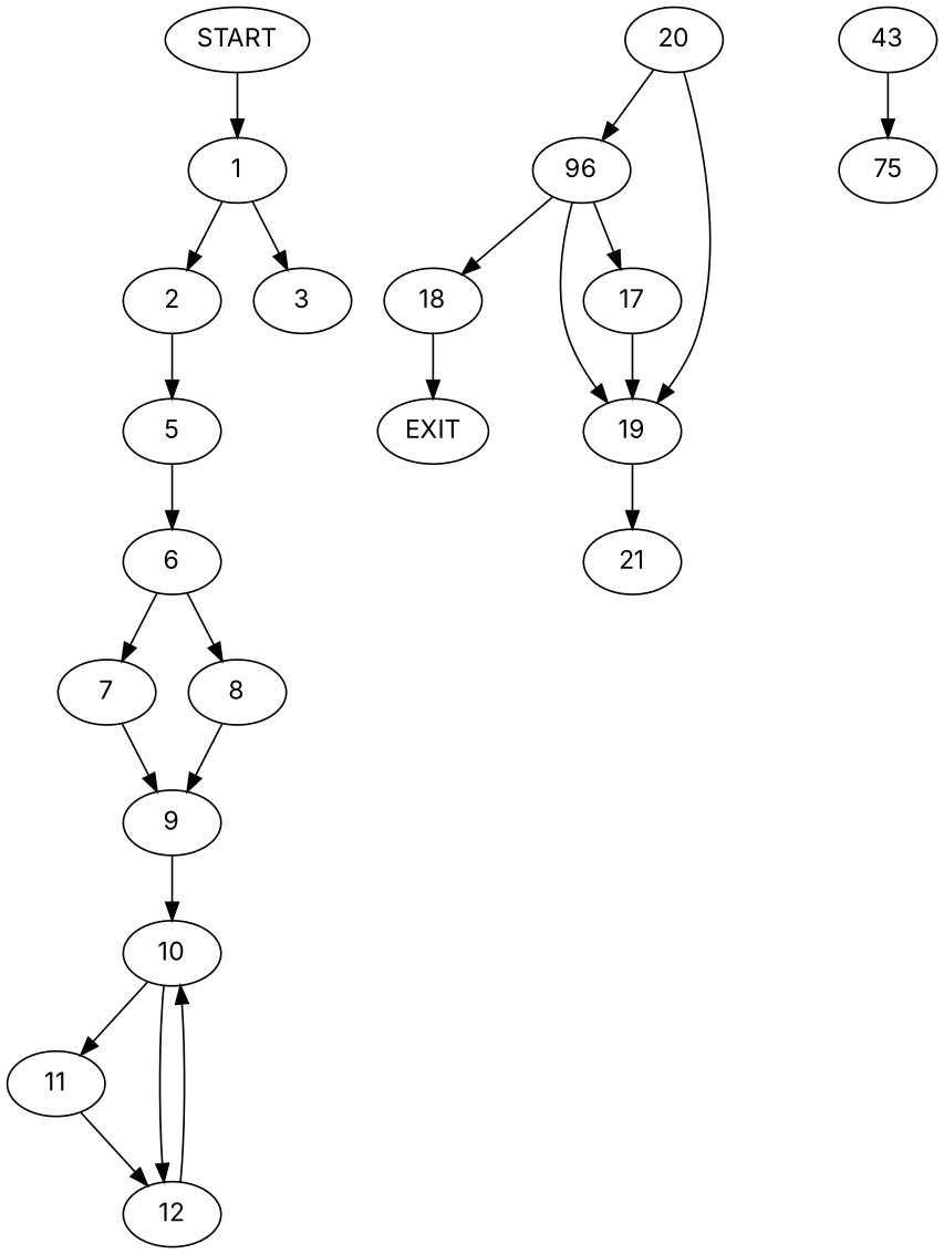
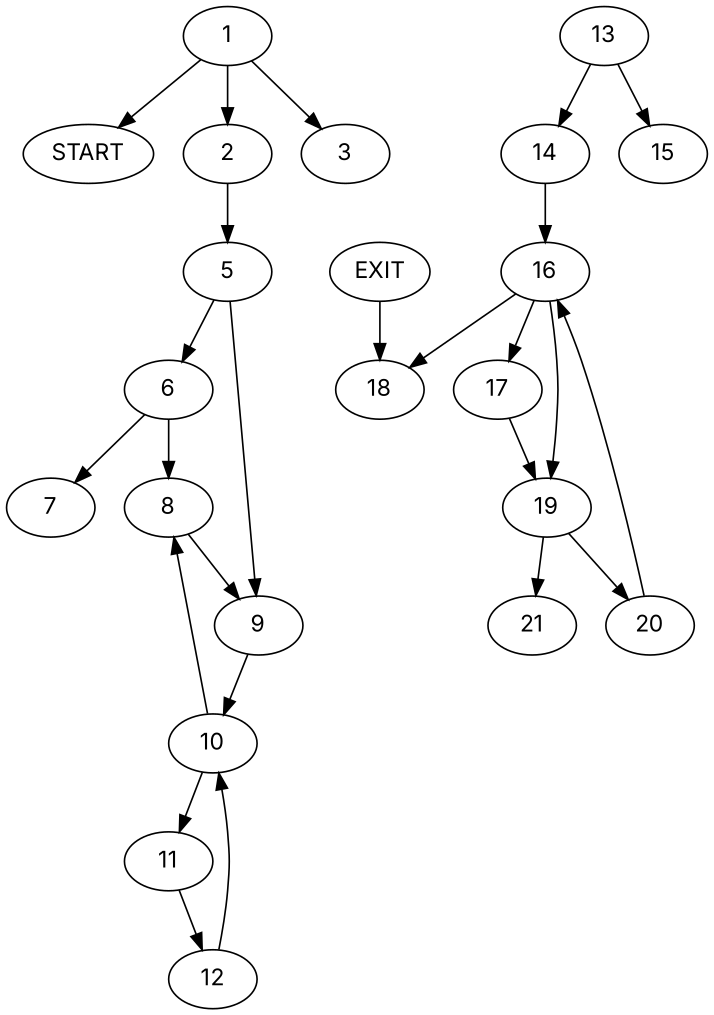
  digraph {
    fontname=Inter
    node [fontname=Inter]
    edge [fontname=Inter]
    n1 [label=START]
    1
    2
    3
    n5 [label=EXIT]
    5
    6
    7
    8
    9
    10
    11
    12
-   13 [label=43]
-   15 [label=75]
-   16 [label=96]
+   13
+   14
+   15
+   16
    17
    18
    19
    20
    21
-   n1 -> 1
+   1 -> n1
    1 -> 2
    1 -> 3
    2 -> 5
    5 -> 6
    6 -> 7
    6 -> 8
-   7 -> 9
+   5 -> 9
    8 -> 9
    9 -> 10
    10 -> 11
-   10 -> 12
+   10 -> 8
    11 -> 12
    12 -> 10
+   13 -> 14
    13 -> 15
+   14 -> 16
    16 -> 17
    16 -> 18
    16 -> 19
    17 -> 19
-   18 -> n5
-   20 -> 19
+   n5 -> 18
+   19 -> 20
    19 -> 21
    20 -> 16
  }
